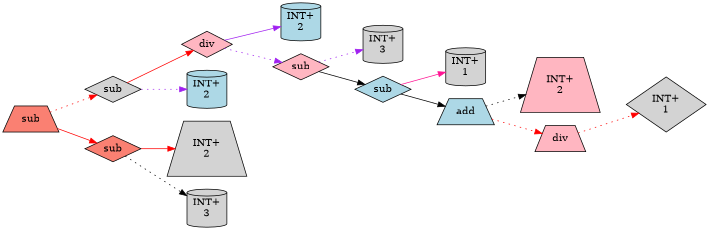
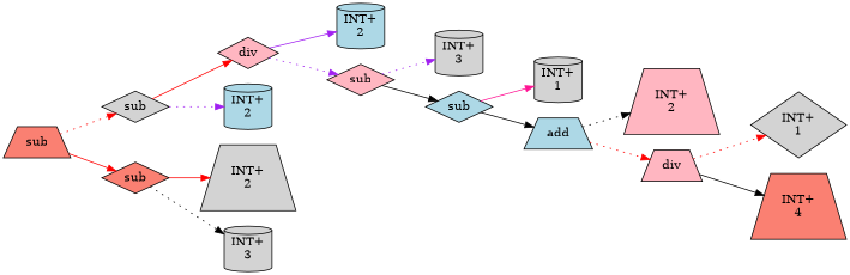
  digraph {
    rankdir=LR
    fontname="DejaVu Serif"
    node [shape=trapezium style=filled fillcolor=lightgrey fontname="DejaVu Serif"]
    edge [color=red style=dotted fontname="DejaVu Serif"]
    n1 [label=sub fillcolor=salmon]
    n2 [label=sub shape=diamond]
    n3 [label=sub shape=diamond fillcolor=salmon]
    n4 [label=div shape=diamond fillcolor=lightpink]
    n5 [label="INT+\n2" shape=cylinder fillcolor=lightblue]
    n6 [label="INT+\n2" shape=cylinder fillcolor=lightblue]
    n7 [label=sub shape=diamond fillcolor=lightpink]
    n8 [label="INT+\n3" shape=cylinder]
    n9 [label=sub shape=diamond fillcolor=lightblue]
    n10 [label="INT+\n1" shape=cylinder]
    n11 [label=add fillcolor=lightblue]
    n12 [label="INT+\n2" fillcolor=lightpink]
    n13 [label=div fillcolor=lightpink]
    n14 [label="INT+\n1" shape=diamond]
+   n15 [label="INT+\n4" fillcolor=salmon]
    n16 [label="INT+\n2"]
    n17 [label="INT+\n3" shape=cylinder]
    n1 -> n2
    n1 -> n3 [style=solid]
    n2 -> n4 [style=solid]
    n2 -> n5 [color=purple]
    n3 -> n16 [style=solid]
    n3 -> n17 [color=black]
    n4 -> n6 [color=purple style=solid]
    n4 -> n7 [color=purple]
    n7 -> n8 [color=purple]
    n7 -> n9 [color=black style=solid]
    n9 -> n10 [color=deeppink style=solid]
    n9 -> n11 [color=black style=solid]
    n11 -> n12 [color=black]
    n11 -> n13
    n13 -> n14
+   n13 -> n15 [color=black style=solid]
  }
